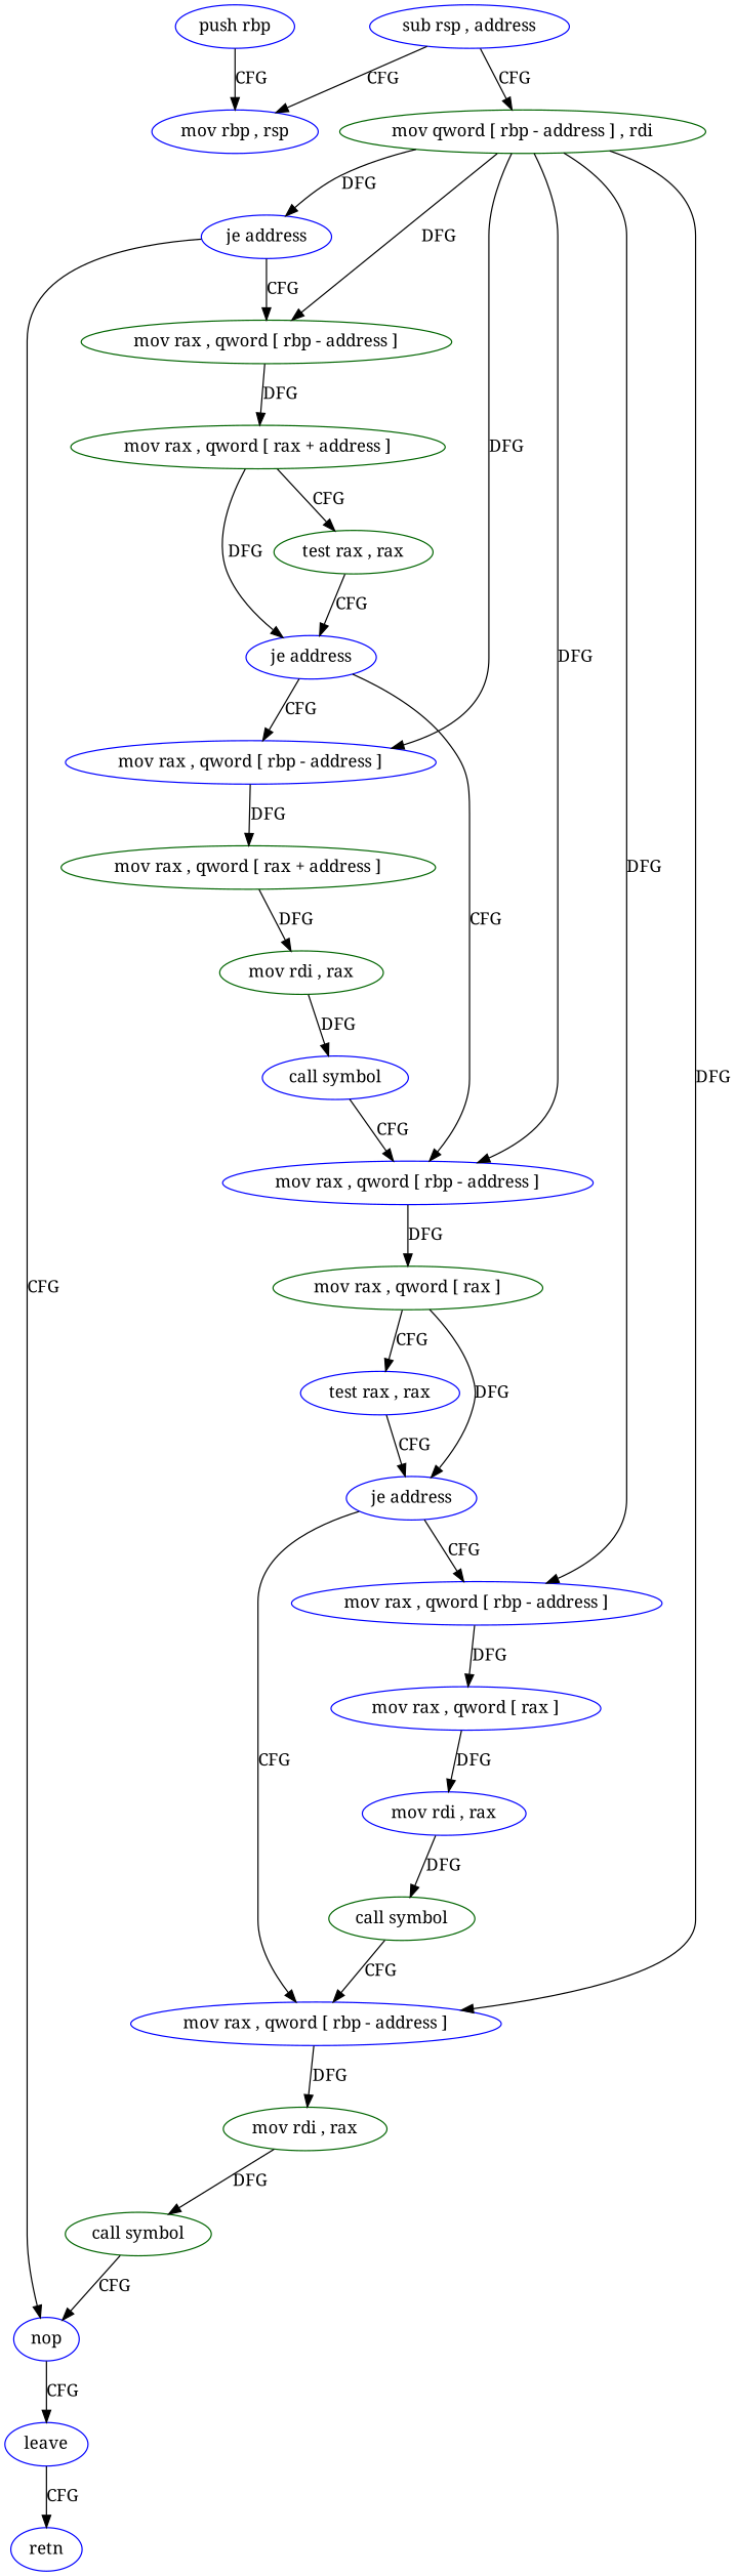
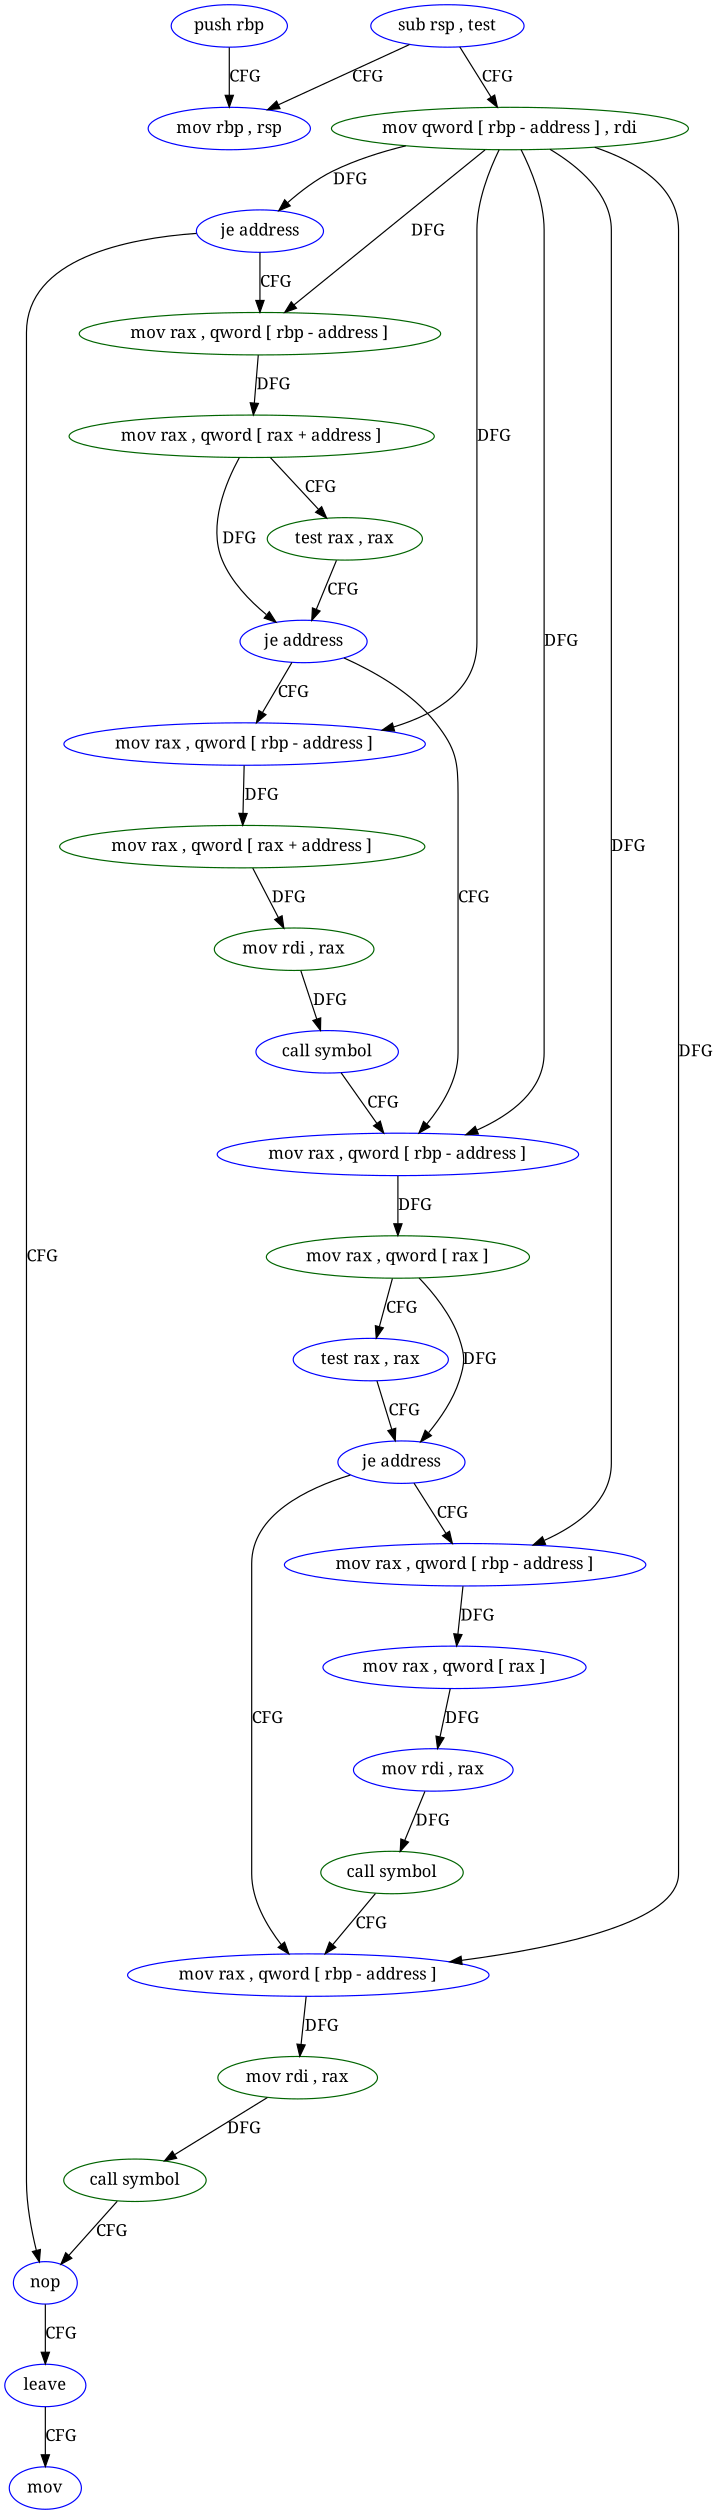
  digraph {
    fontname="Noto Serif"
    node [color=blue fontname="Noto Serif"]
    edge [fontname="Noto Serif"]
    n1 [label="push rbp"]
    n2 [label="mov rbp , rsp"]
-   n3 [label="sub rsp , address"]
+   n3 [label="sub rsp , test"]
    n4 [color=darkgreen label="mov qword [ rbp - address ] , rdi"]
    n5 [label="je address"]
    n6 [color=darkgreen label="mov rax , qword [ rbp - address ]"]
    n7 [label="mov rax , qword [ rbp - address ]"]
    n8 [label="mov rax , qword [ rbp - address ]"]
    n9 [label="mov rax , qword [ rbp - address ]"]
    n10 [label="mov rax , qword [ rbp - address ]"]
    n11 [label=nop]
    n12 [color=darkgreen label="mov rax , qword [ rax + address ]"]
    n13 [color=darkgreen label="mov rax , qword [ rax ]"]
    n14 [color=darkgreen label="mov rax , qword [ rax + address ]"]
    n15 [color=darkgreen label="mov rdi , rax"]
    n16 [label="mov rax , qword [ rax ]"]
    n17 [label=leave]
-   n18 [label=retn]
+   n18 [label=mov]
    n19 [color=darkgreen label="test rax , rax"]
    n20 [label="je address"]
    n21 [label="test rax , rax"]
    n22 [label="je address"]
    n23 [color=darkgreen label="mov rdi , rax"]
    n24 [color=darkgreen label="call symbol"]
    n25 [label="mov rdi , rax"]
    n26 [label="call symbol"]
    n27 [color=darkgreen label="call symbol"]
    n1 -> n2 [label=CFG]
    n3 -> n2 [label=CFG]
    n3 -> n4 [label=CFG]
    n4 -> n5 [label=DFG]
    n4 -> n6 [label=DFG]
    n4 -> n7 [label=DFG]
    n4 -> n8 [label=DFG]
    n4 -> n9 [label=DFG]
    n4 -> n10 [label=DFG]
    n5 -> n6 [label=CFG]
    n5 -> n11 [label=CFG]
    n6 -> n12 [label=DFG]
    n7 -> n13 [label=DFG]
    n8 -> n14 [label=DFG]
    n9 -> n15 [label=DFG]
    n10 -> n16 [label=DFG]
    n11 -> n17 [label=CFG]
    n12 -> n19 [label=CFG]
    n12 -> n20 [label=DFG]
    n13 -> n21 [label=CFG]
    n13 -> n22 [label=DFG]
    n14 -> n23 [label=DFG]
    n15 -> n24 [label=DFG]
    n16 -> n25 [label=DFG]
    n17 -> n18 [label=CFG]
    n19 -> n20 [label=CFG]
    n20 -> n7 [label=CFG]
    n20 -> n8 [label=CFG]
    n21 -> n22 [label=CFG]
    n22 -> n9 [label=CFG]
    n22 -> n10 [label=CFG]
    n23 -> n26 [label=DFG]
    n24 -> n11 [label=CFG]
    n25 -> n27 [label=DFG]
    n26 -> n7 [label=CFG]
    n27 -> n9 [label=CFG]
  }
